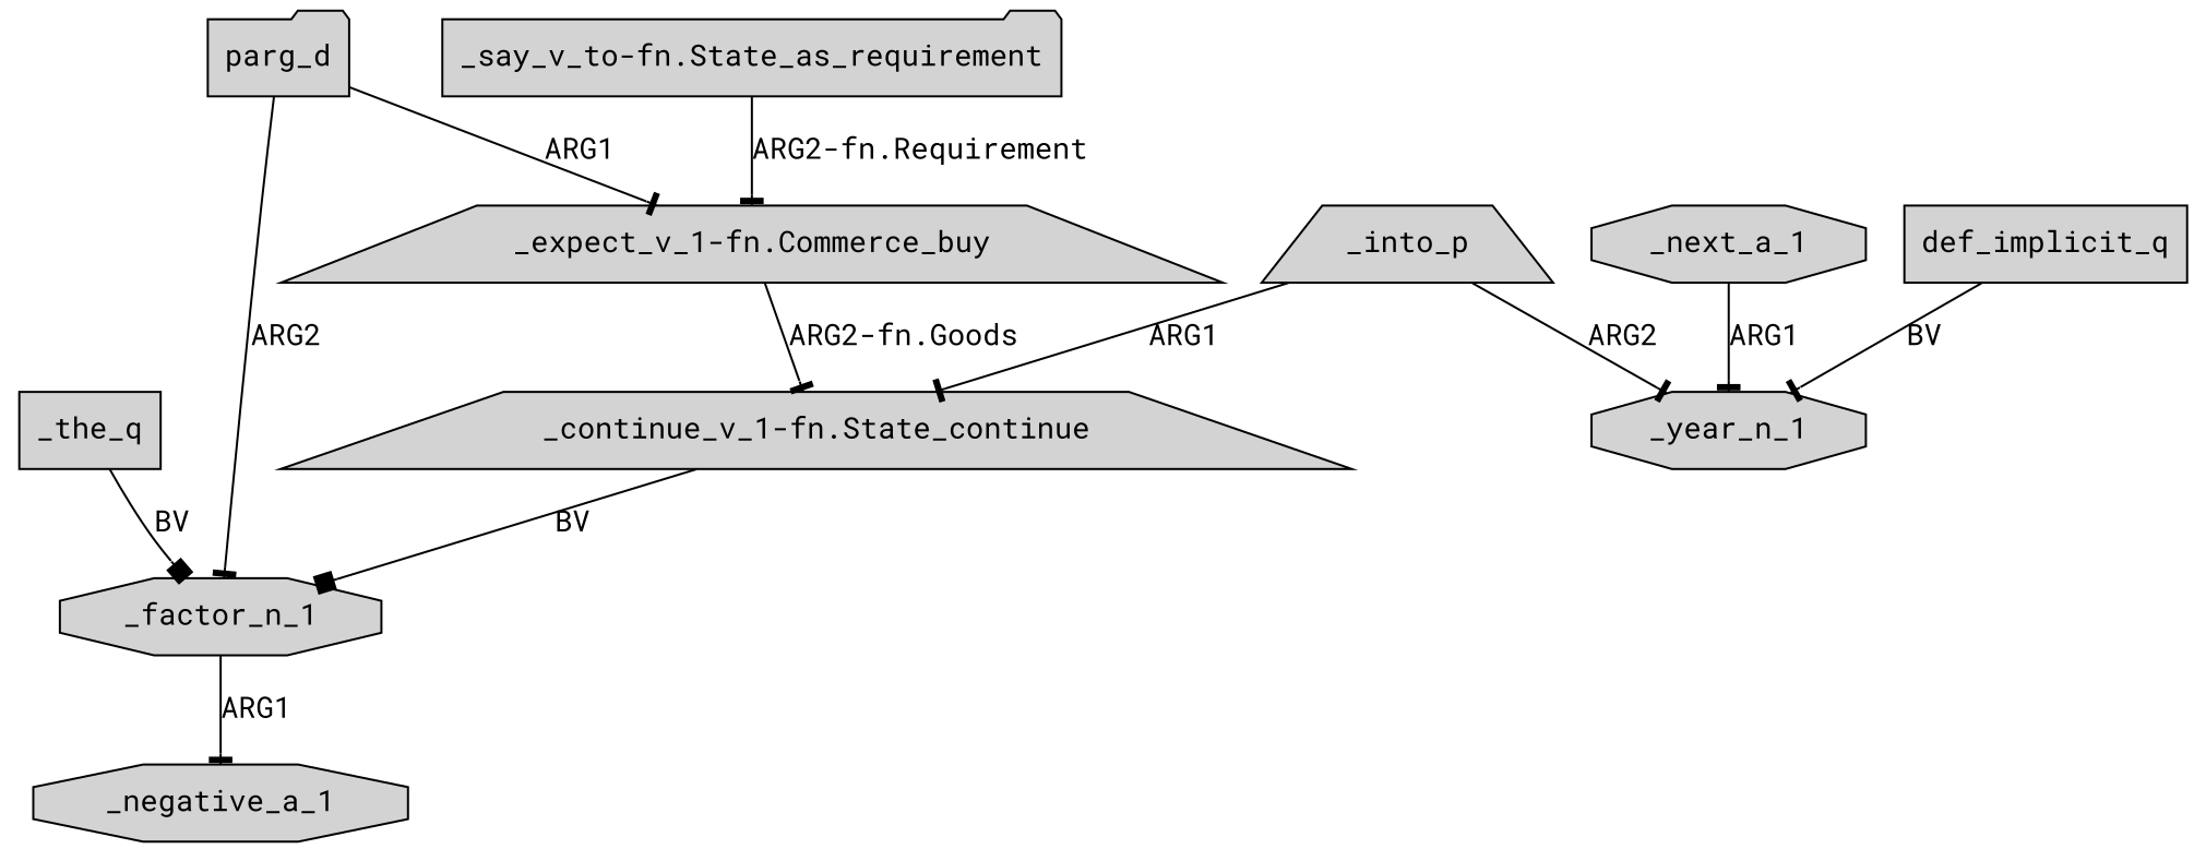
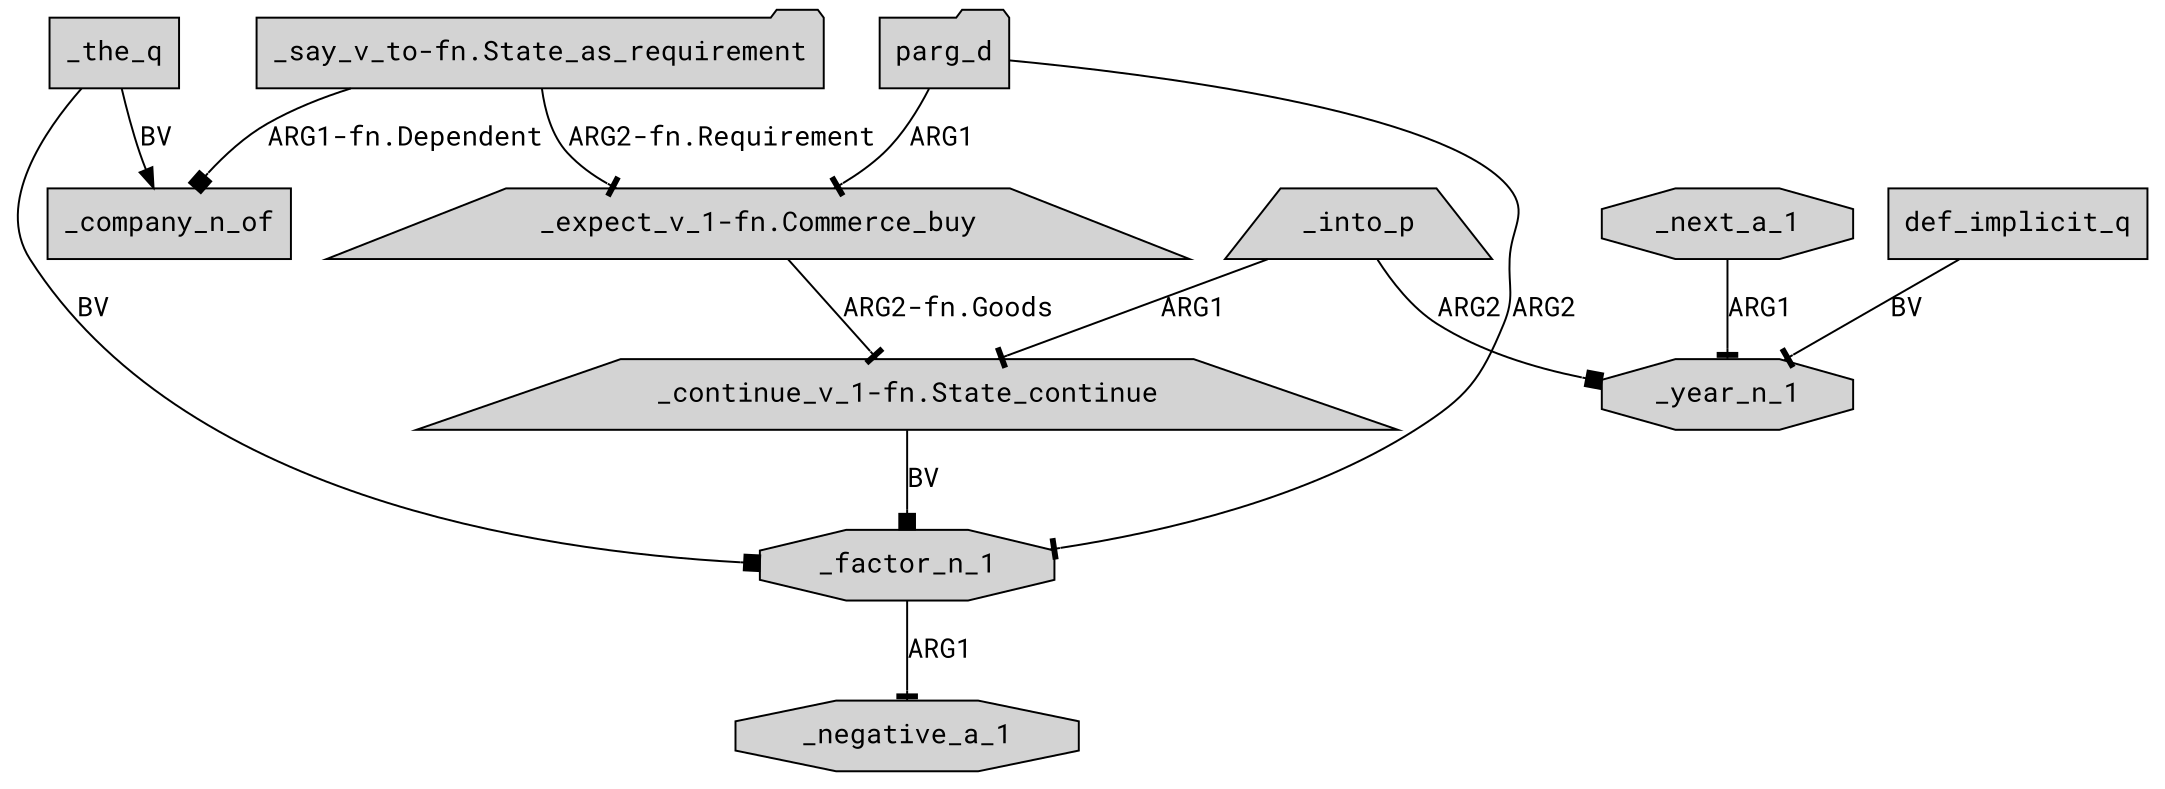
  digraph {
    fontname="Roboto Mono"
    node [fontname="Roboto Mono" shape=octagon style=filled]
    edge [arrowhead=tee fontname="Roboto Mono"]
    _the_q [shape=box]
    _factor_n_1
+   _company_n_of [shape=box]
    _negative_a_1
    "_continue_v_1-fn.State_continue" [shape=trapezium]
    _next_a_1
    _year_n_1
    "_expect_v_1-fn.Commerce_buy" [shape=trapezium]
    def_implicit_q [shape=box]
    n10 [label="_say_v_to-fn.State_as_requirement" shape=folder]
    _into_p [shape=trapezium]
    parg_d [shape=folder]
    _the_q -> _factor_n_1 [arrowhead=box label=BV]
+   _the_q -> _company_n_of [arrowhead=normal label=BV]
    _factor_n_1 -> _negative_a_1 [label=ARG1]
    "_continue_v_1-fn.State_continue" -> _factor_n_1 [arrowhead=box label=BV]
    _next_a_1 -> _year_n_1 [label=ARG1]
    "_expect_v_1-fn.Commerce_buy" -> "_continue_v_1-fn.State_continue" [label="ARG2-fn.Goods"]
    def_implicit_q -> _year_n_1 [label=BV]
+   n10 -> _company_n_of [arrowhead=box label="ARG1-fn.Dependent"]
    n10 -> "_expect_v_1-fn.Commerce_buy" [label="ARG2-fn.Requirement"]
    _into_p -> "_continue_v_1-fn.State_continue" [label=ARG1]
-   _into_p -> _year_n_1 [label=ARG2]
+   _into_p -> _year_n_1 [arrowhead=box label=ARG2]
    parg_d -> _factor_n_1 [label=ARG2]
    parg_d -> "_expect_v_1-fn.Commerce_buy" [label=ARG1]
  }
